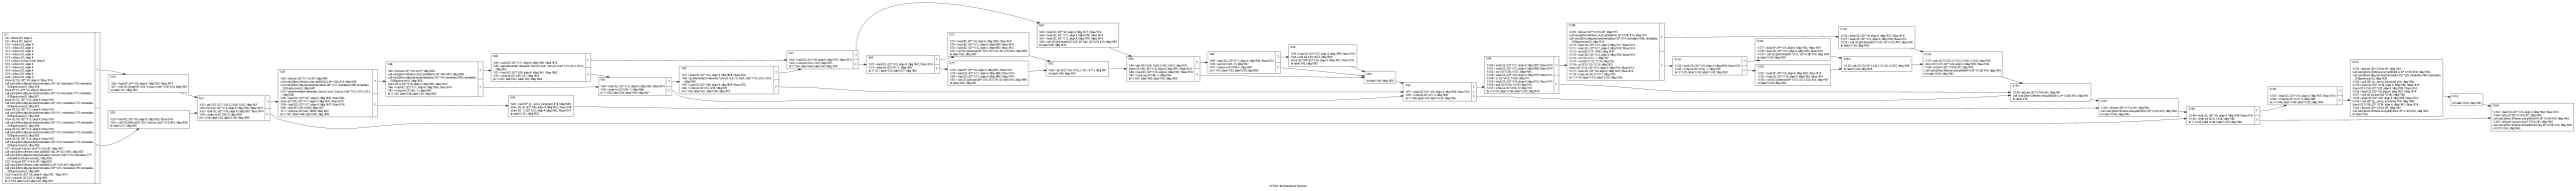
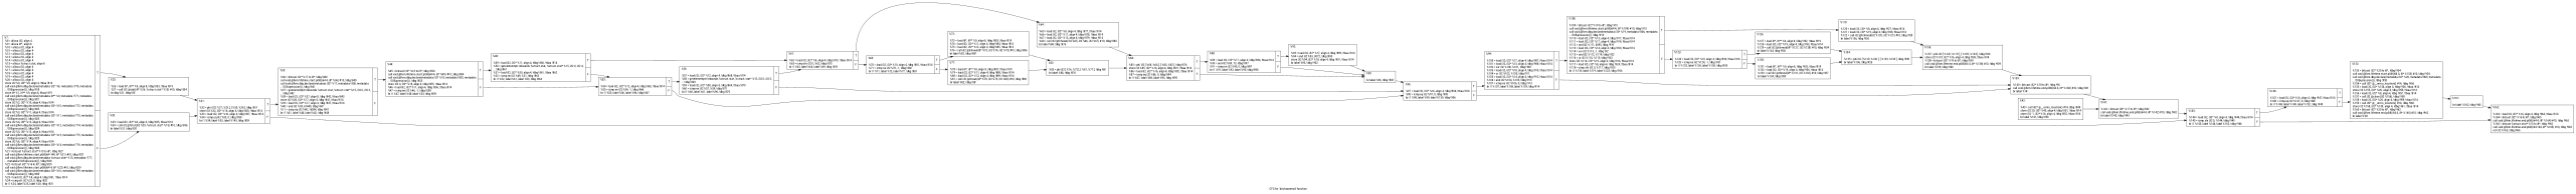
  digraph {
    fontname="Roboto Condensed"
    label="CFG for 'dirchownmod' function"
    rankdir=LR
    node [fontname="Roboto Condensed" shape=record]
    edge [fontname="Roboto Condensed"]
    n1 [label="{%7:\l  %8 = alloca i32, align 4\l  %9 = alloca i8*, align 8\l  %10 = alloca i32, align 4\l  %51 = alloca i32, align 4\l  %12 = alloca i32, align 4\l  %13 = alloca i32, align 4\l  %14 = alloca i32, align 4\l  %15 = alloca %struct.stat, align 8\l  %16 = alloca i32, align 4\l  %17 = alloca i32, align 4\l  %18 = alloca i32, align 4\l  %19 = alloca i32, align 4\l  %20 = alloca i32, align 4\l  store i32 %0, i32* %8, align 4, !tbaa !814\l  call void @llvm.dbg.declare(metadata i32* %8, metadata !770, metadata\l... !DIExpression()), !dbg !818\l  store i8* %1, i8** %9, align 8, !tbaa !819\l  call void @llvm.dbg.declare(metadata i8** %9, metadata !771, metadata\l... !DIExpression()), !dbg !821\l  store i32 %2, i32* %10, align 4, !tbaa !814\l  call void @llvm.dbg.declare(metadata i32* %10, metadata !772, metadata\l... !DIExpression()), !dbg !822\l  store i32 %3, i32* %11, align 4, !tbaa !814\l  call void @llvm.dbg.declare(metadata i32* %11, metadata !773, metadata\l... !DIExpression()), !dbg !823\l  store i32 %4, i32* %12, align 4, !tbaa !814\l  call void @llvm.dbg.declare(metadata i32* %12, metadata !774, metadata\l... !DIExpression()), !dbg !824\l  store i32 %5, i32* %13, align 4, !tbaa !814\l  call void @llvm.dbg.declare(metadata i32* %13, metadata !775, metadata\l... !DIExpression()), !dbg !825\l  store i32 %6, i32* %14, align 4, !tbaa !814\l  call void @llvm.dbg.declare(metadata i32* %14, metadata !776, metadata\l... !DIExpression()), !dbg !826\l  %21 = bitcast %struct.stat* %15 to i8*, !dbg !827\l  call void @llvm.lifetime.start.p0i8(i64 144, i8* %21) #10, !dbg !827\l  call void @llvm.dbg.declare(metadata %struct.stat* %15, metadata !777,\l... metadata !DIExpression()), !dbg !828\l  %22 = bitcast i32* %16 to i8*, !dbg !829\l  call void @llvm.lifetime.start.p0i8(i64 4, i8* %22) #10, !dbg !829\l  call void @llvm.dbg.declare(metadata i32* %16, metadata !799, metadata\l... !DIExpression()), !dbg !830\l  %23 = load i32, i32* %8, align 4, !dbg !831, !tbaa !814\l  %24 = icmp slt i32 %23, 0, !dbg !832\l  br i1 %24, label %25, label %28, !dbg !831\l|{<s0>T|<s1>F}}"]
-   n2 [label="{%25:\l\l  %26 = load i8*, i8** %9, align 8, !dbg !833, !tbaa !819\l  %27 = call i32 @stat(i8* %26, %struct.stat* %15) #10, !dbg !834\l  br label %31, !dbg !831\l}"]
+   n2 [label="{%25:\l\l  %26 = load i8*, i8** %9, align 8, !dbg !833, !tbaa !819\l  %27 = call i32 @stat(i8* %26, %struct.stat* %15) #10, !dbg !834\l  br dbg %31, !dbg !831\l}"]
    n3 [label="{%28:\l\l  %29 = load i32, i32* %8, align 4, !dbg !835, !tbaa !814\l  %30 = call i32 @fstat(i32 %29, %struct.stat* %15) #10, !dbg !836\l  br label %31, !dbg !831\l}"]
    n4 [label="{%31:\l\l  %32 = phi i32 [ %27, %25 ], [ %30, %28 ], !dbg !831\l  store i32 %32, i32* %16, align 4, !dbg !830, !tbaa !814\l  %33 = load i32, i32* %16, align 4, !dbg !837, !tbaa !814\l  %34 = icmp eq i32 %33, 0, !dbg !838\l  br i1 %34, label %35, label %143, !dbg !839\l|{<s0>T|<s1>F}}"]
    n5 [label="{%35:\l\l  %36 = bitcast i32* %17 to i8*, !dbg !840\l  call void @llvm.lifetime.start.p0i8(i64 4, i8* %36) #10, !dbg !840\l  call void @llvm.dbg.declare(metadata i32* %17, metadata !800, metadata\l... !DIExpression()), !dbg !841\l  %37 = getelementptr inbounds %struct.stat, %struct.stat* %15, i32 0, i32 3,\l... !dbg !842\l  %38 = load i32, i32* %37, align 8, !dbg !842, !tbaa !843\l  store i32 %38, i32* %17, align 4, !dbg !841, !tbaa !814\l  %39 = load i32, i32* %17, align 4, !dbg !847, !tbaa !814\l  %40 = and i32 %39, 61440, !dbg !847\l  %11 = icmp eq i32 %40, 16384, !dbg !847\l  br i1 %41, label %44, label %42, !dbg !848\l|{<s0>T|<s1>F}}"]
    n6 [label="{%143:\l\l  %144 = load i32, i32* %8, align 4, !dbg !944, !tbaa !814\l  %145 = icmp sle i32 0, %144, !dbg !945\l  br i1 %145, label %146, label %162, !dbg !946\l|{<s0>T|<s1>F}}"]
    n7 [label="{%44:\l\l  %45 = bitcast i32* %18 to i8*, !dbg !854\l  call void @llvm.lifetime.start.p0i8(i64 4, i8* %45) #10, !dbg !854\l  call void @llvm.dbg.declare(metadata i32* %18, metadata !803, metadata\l... !DIExpression()), !dbg !855\l  store i32 0, i32* %18, align 4, !dbg !855, !tbaa !814\l  %46 = load i32, i32* %11, align 4, !dbg !856, !tbaa !814\l  %47 = icmp ne i32 %46, -1, !dbg !858\l  br i1 %47, label %48, label %53, !dbg !859\l|{<s0>T|<s1>F}}"]
    n8 [label="{%42:\l\l  %43 = call i32* @__errno_location() #14, !dbg !849\l  store i32 20, i32* %43, align 4, !dbg !851, !tbaa !814\l  store i32 -1, i32* %16, align 4, !dbg !852, !tbaa !814\l  br label %141, !dbg !853\l}"]
    n9 [label="{%146:\l\l  %147 = load i32, i32* %16, align 4, !dbg !947, !tbaa !814\l  %148 = icmp eq i32 %147, 0, !dbg !948\l  br i1 %148, label %149, label %152, !dbg !949\l|{<s0>T|<s1>F}}"]
    n10 [label="{%162:\l\l  %163 = load i32, i32* %16, align 4, !dbg !964, !tbaa !814\l  %164 = bitcast i32* %16 to i8*, !dbg !965\l  call void @llvm.lifetime.end.p0i8(i64 4, i8* %164) #10, !dbg !965\l  %165 = bitcast %struct.stat* %15 to i8*, !dbg !965\l  call void @llvm.lifetime.end.p0i8(i64 144, i8* %165) #10, !dbg !965\l  ret i32 %163, !dbg !966\l}"]
    n11 [label="{%48:\l\l  %49 = load i32, i32* %11, align 4, !dbg !860, !tbaa !814\l  %50 = getelementptr inbounds %struct.stat, %struct.stat* %15, i32 0, i32 4,\l... !dbg !861\l  %51 = load i32, i32* %50, align 4, !dbg !861, !tbaa !862\l  %52 = icmp ne i32 %49, %51, !dbg !863\l  br i1 %52, label %61, label %53, !dbg !864\l|{<s0>T|<s1>F}}"]
    n12 [label="{%53:\l\l  %54 = load i32, i32* %12, align 4, !dbg !865, !tbaa !814\l  %55 = icmp ne i32 %54, -1, !dbg !866\l  br i1 %55, label %56, label %96, !dbg !867\l|{<s0>T|<s1>F}}"]
    n13 [label="{%141:\l\l  %142 = bitcast i32* %17 to i8*, !dbg !942\l  call void @llvm.lifetime.end.p0i8(i64 4, i8* %142) #10, !dbg !942\l  br label %143, !dbg !943\l}"]
    n14 [label="{%152:\l\l  %153 = bitcast i32* %20 to i8*, !dbg !954\l  call void @llvm.lifetime.start.p0i8(i64 4, i8* %153) #10, !dbg !954\l  call void @llvm.dbg.declare(metadata i32* %20, metadata !809, metadata\l... !DIExpression()), !dbg !955\l  %154 = call i32* @__errno_location() #14, !dbg !956\l  %155 = load i32, i32* %154, align 4, !dbg !956, !tbaa !814\l  store i32 %155, i32* %20, align 4, !dbg !955, !tbaa !814\l  %156 = load i32, i32* %8, align 4, !dbg !957, !tbaa !814\l  %157 = call i32 @close(i32 %156), !dbg !958\l  %158 = load i32, i32* %20, align 4, !dbg !959, !tbaa !814\l  %159 = call i32* @__errno_location() #14, !dbg !960\l  store i32 %158, i32* %159, align 4, !dbg !961, !tbaa !814\l  %160 = bitcast i32* %20 to i8*, !dbg !962\l  call void @llvm.lifetime.end.p0i8(i64 4, i8* %160) #10, !dbg !962\l  br label %161\l}"]
    n15 [label="{%61:\l\l  %62 = load i32, i32* %8, align 4, !dbg !873, !tbaa !814\l  %63 = icmp sle i32 0, %62, !dbg !875\l  br i1 %63, label %64, label %69, !dbg !876\l|{<s0>T|<s1>F}}"]
    n16 [label="{%56:\l\l  %57 = load i32, i32* %12, align 4, !dbg !868, !tbaa !814\l  %58 = getelementptr inbounds %struct.stat, %struct.stat* %15, i32 0, i32 5,\l... !dbg !869\l  %59 = load i32, i32* %58, align 8, !dbg !869, !tbaa !870\l  %60 = icmp ne i32 %57, %59, !dbg !871\l  br i1 %60, label %61, label %96, !dbg !872\l|{<s0>T|<s1>F}}"]
    n17 [label="{%96:\l\l  %97 = load i32, i32* %16, align 4, !dbg !904, !tbaa !814\l  %98 = icmp eq i32 %97, 0, !dbg !905\l  br i1 %98, label %99, label %139, !dbg !906\l|{<s0>T|<s1>F}}"]
    n18 [label="{%64:\l\l  %65 = load i32, i32* %8, align 4, !dbg !877, !tbaa !814\l  %66 = load i32, i32* %11, align 4, !dbg !878, !tbaa !814\l  %67 = load i32, i32* %12, align 4, !dbg !879, !tbaa !814\l  %68 = call i32 @fchown(i32 %65, i32 %66, i32 %67) #10, !dbg !880\l  br label %84, !dbg !876\l}"]
    n19 [label="{%69:\l\l  %70 = load i32, i32* %10, align 4, !dbg !881, !tbaa !814\l  %71 = icmp ne i32 %70, -1, !dbg !882\l  br i1 %71, label %72, label %77, !dbg !881\l|{<s0>T|<s1>F}}"]
    n20 [label="{%99:\l\l  %100 = load i32, i32* %17, align 4, !dbg !907, !tbaa !814\l  %101 = load i32, i32* %13, align 4, !dbg !908, !tbaa !814\l  %102 = xor i32 %100, %101, !dbg !909\l  %103 = load i32, i32* %18, align 4, !dbg !910, !tbaa !814\l  %104 = or i32 %102, %103, !dbg !911\l  %105 = load i32, i32* %14, align 4, !dbg !912, !tbaa !814\l  %106 = and i32 %104, %105, !dbg !913\l  %107 = icmp ne i32 %106, 0, !dbg !913\l  br i1 %107, label %108, label %139, !dbg !914\l|{<s0>T|<s1>F}}"]
    n21 [label="{%139:\l\l  %140 = bitcast i32* %18 to i8*, !dbg !941\l  call void @llvm.lifetime.end.p0i8(i64 4, i8* %140) #10, !dbg !941\l  br label %141\l}"]
    n22 [label="{%84:\l\l  %85 = phi i32 [ %68, %64 ], [ %83, %82 ], !dbg !876\l  store i32 %85, i32* %16, align 4, !dbg !891, !tbaa !814\l  %86 = load i32, i32* %16, align 4, !dbg !892, !tbaa !814\l  %87 = icmp eq i32 %86, 0, !dbg !894\l  br i1 %87, label %88, label %95, !dbg !895\l|{<s0>T|<s1>F}}"]
    n23 [label="{%72:\l\l  %73 = load i8*, i8** %9, align 8, !dbg !883, !tbaa !819\l  %74 = load i32, i32* %11, align 4, !dbg !884, !tbaa !814\l  %75 = load i32, i32* %12, align 4, !dbg !885, !tbaa !814\l  %76 = call i32 @lchown(i8* %73, i32 %74, i32 %75) #10, !dbg !886\l  br label %82, !dbg !881\l}"]
    n24 [label="{%77:\l\l  %78 = load i8*, i8** %9, align 8, !dbg !887, !tbaa !819\l  %79 = load i32, i32* %11, align 4, !dbg !888, !tbaa !814\l  %80 = load i32, i32* %12, align 4, !dbg !889, !tbaa !814\l  %81 = call i32 @chown(i8* %78, i32 %79, i32 %80) #10, !dbg !890\l  br label %82, !dbg !881\l}"]
    n25 [label="{%108:\l\l  %109 = bitcast i32* %19 to i8*, !dbg !915\l  call void @llvm.lifetime.start.p0i8(i64 4, i8* %109) #10, !dbg !915\l  call void @llvm.dbg.declare(metadata i32* %19, metadata !806, metadata\l... !DIExpression()), !dbg !916\l  %110 = load i32, i32* %13, align 4, !dbg !917, !tbaa !814\l  %111 = load i32, i32* %17, align 4, !dbg !918, !tbaa !814\l  %112 = and i32 %111, 4095, !dbg !919\l  %113 = load i32, i32* %14, align 4, !dbg !920, !tbaa !814\l  %114 = xor i32 %113, -1, !dbg !921\l  %115 = and i32 %112, %114, !dbg !922\l  %116 = or i32 %110, %115, !dbg !923\l  store i32 %116, i32* %19, align 4, !dbg !916, !tbaa !814\l  %117 = load i32, i32* %8, align 4, !dbg !924, !tbaa !814\l  %118 = icmp sle i32 0, %117, !dbg !925\l  br i1 %118, label %119, label %123, !dbg !926\l|{<s0>T|<s1>F}}"]
    n26 [label="{%88:\l\l  %89 = load i32, i32* %17, align 4, !dbg !896, !tbaa !814\l  %90 = and i32 %89, 73, !dbg !897\l  %91 = icmp ne i32 %90, 0, !dbg !897\l  br i1 %91, label %92, label %95, !dbg !898\l|{<s0>T|<s1>F}}"]
    n27 [label="{%95:\l\l  br label %96, !dbg !903\l}"]
    n28 [label="{%82:\l\l  %83 = phi i32 [ %76, %72 ], [ %81, %77 ], !dbg !881\l  br label %84, !dbg !876\l}"]
    n29 [label="{%92:\l\l  %93 = load i32, i32* %17, align 4, !dbg !899, !tbaa !814\l  %94 = and i32 %93, 3072, !dbg !900\l  store i32 %94, i32* %18, align 4, !dbg !901, !tbaa !814\l  br label %95, !dbg !902\l}"]
    n30 [label="{%119:\l\l  %120 = load i32, i32* %8, align 4, !dbg !927, !tbaa !814\l  %121 = load i32, i32* %19, align 4, !dbg !928, !tbaa !814\l  %122 = call i32 @fchmod(i32 %120, i32 %121) #10, !dbg !929\l  br label %136, !dbg !926\l}"]
    n31 [label="{%123:\l\l  %124 = load i32, i32* %10, align 4, !dbg !930, !tbaa !814\l  %125 = icmp ne i32 %124, -1, !dbg !931\l  br i1 %125, label %126, label %130, !dbg !930\l|{<s0>T|<s1>F}}"]
    n32 [label="{%136:\l\l  %137 = phi i32 [ %122, %119 ], [ %135, %134 ], !dbg !926\l  store i32 %137, i32* %16, align 4, !dbg !938, !tbaa !814\l  %138 = bitcast i32* %19 to i8*, !dbg !939\l  call void @llvm.lifetime.end.p0i8(i64 4, i8* %138) #10, !dbg !939\l  br label %139, !dbg !940\l}"]
    n33 [label="{%126:\l\l  %127 = load i8*, i8** %9, align 8, !dbg !932, !tbaa !819\l  %128 = load i32, i32* %19, align 4, !dbg !933, !tbaa !814\l  %129 = call i32 @lchmod(i8* %127, i32 %128) #10, !dbg !934\l  br label %134, !dbg !930\l}"]
    n34 [label="{%130:\l\l  %131 = load i8*, i8** %9, align 8, !dbg !935, !tbaa !819\l  %132 = load i32, i32* %19, align 4, !dbg !936, !tbaa !814\l  %133 = call i32 @chmod(i8* %131, i32 %132) #10, !dbg !937\l  br label %134, !dbg !930\l}"]
    n35 [label="{%134:\l\l  %135 = phi i32 [ %129, %126 ], [ %133, %130 ], !dbg !930\l  br label %136, !dbg !926\l}"]
    n36 [label="{%161:\l\l  br label %162, !dbg !963\l}"]
    n1 -> n2 [tailport=s0]
    n1 -> n3 [tailport=s1]
    n2 -> n4
    n3 -> n4
    n4 -> n5 [tailport=s0]
    n4 -> n6 [tailport=s1]
    n5 -> n7 [tailport=s0]
-   n5 -> n8 [tailport=s1]
    n6 -> n9 [tailport=s0]
    n6 -> n10 [tailport=s1]
    n7 -> n11 [tailport=s0]
    n7 -> n12 [tailport=s1]
    n8 -> n13
    n9 -> n14 [tailport=s1]
    n11 -> n12 [tailport=s1]
    n11 -> n15 [tailport=s0]
    n12 -> n16 [tailport=s0]
    n12 -> n17 [tailport=s1]
    n13 -> n6
    n14 -> n36
    n15 -> n18 [tailport=s0]
    n15 -> n19 [tailport=s1]
    n16 -> n15 [tailport=s0]
    n16 -> n17 [tailport=s1]
    n17 -> n20 [tailport=s0]
    n17 -> n21 [tailport=s1]
    n18 -> n22
    n19 -> n23 [tailport=s0]
    n19 -> n24 [tailport=s1]
    n20 -> n21 [tailport=s1]
    n20 -> n25 [tailport=s0]
    n21 -> n13
    n22 -> n26 [tailport=s0]
    n22 -> n27 [tailport=s1]
    n23 -> n28
    n24 -> n28
    n25 -> n30 [tailport=s0]
    n25 -> n31 [tailport=s1]
    n26 -> n27 [tailport=s1]
    n26 -> n29 [tailport=s0]
    n27 -> n17
    n28 -> n22
    n29 -> n27
    n30 -> n32
    n31 -> n33 [tailport=s0]
    n31 -> n34 [tailport=s1]
    n32 -> n21
    n33 -> n35
    n34 -> n35
    n35 -> n32
    n36 -> n10
  }
